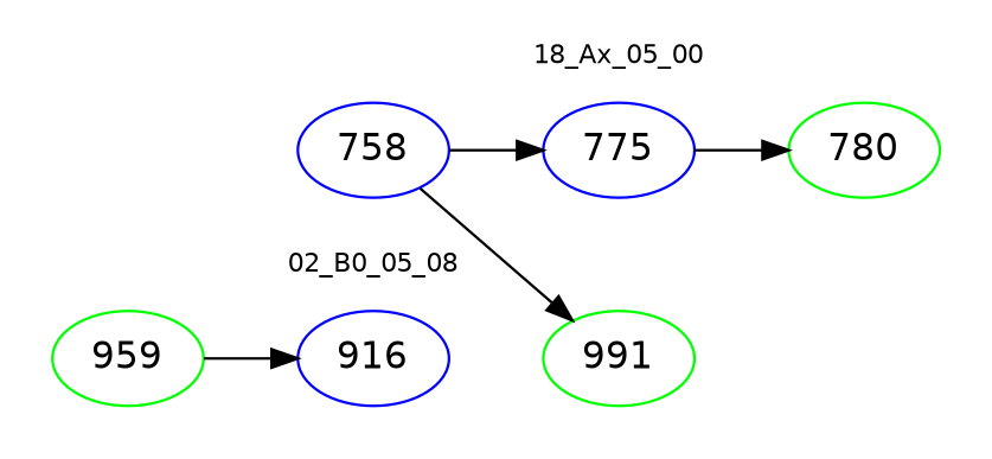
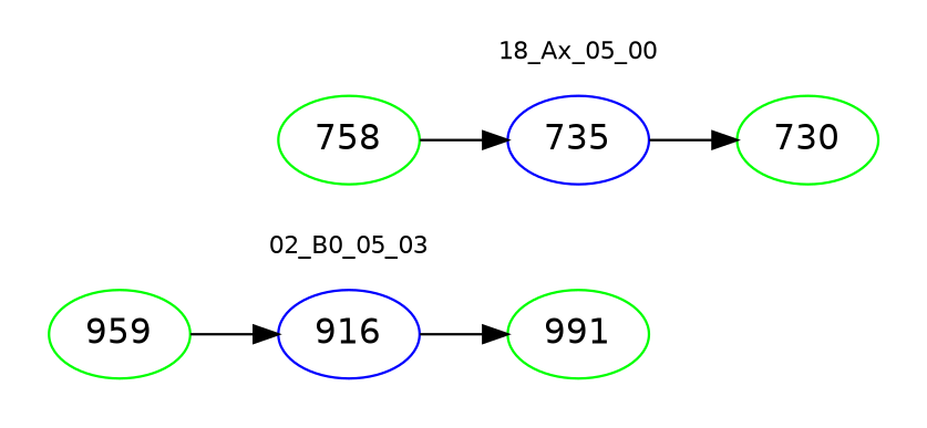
  digraph {
    fontname="DejaVu Sans"
    rankdir=LR
    node [color=green fontname="DejaVu Sans"]
    edge [color=black fontname="DejaVu Sans"]
-   n1 [color=blue label=758]
-   n2 [color=blue label=775]
-   n3 [label=780]
+   n1 [label=758]
+   n2 [color=blue label=735]
+   n3 [label=730]
    n4 [label=959]
    n5 [color=blue label=916]
    n6 [label=991]
    subgraph cluster_1 {
      color=white
      fontsize=10
      label="18_Ax_05_00"
      n1
      n2
      n3
    }
    subgraph cluster_2 {
      color=white
      fontsize=10
-     label="02_B0_05_08"
+     label="02_B0_05_03"
      n4
      n5
      n6
    }
    n1 -> n2
    n2 -> n3
    n4 -> n5
-   n1 -> n6
+   n5 -> n6
  }
